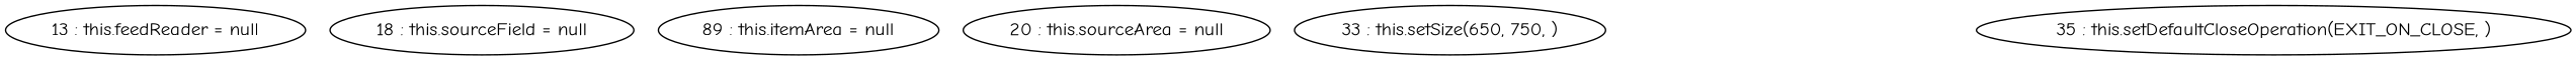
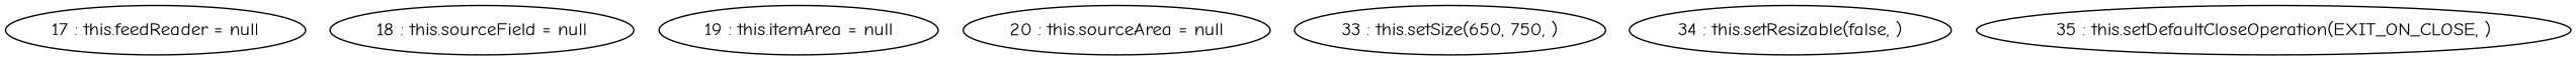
  digraph {
    fontname="Comic Neue"
    node [fontname="Comic Neue"]
-   "17 : this.feedReader = null" [label="13 : this.feedReader = null"]
+   "17 : this.feedReader = null"
    "18 : this.sourceField = null"
-   "19 : this.itemArea = null" [label="89 : this.itemArea = null"]
+   "19 : this.itemArea = null"
    "20 : this.sourceArea = null"
    "33 : this.setSize(650, 750, )"
+   "34 : this.setResizable(false, )"
    "35 : this.setDefaultCloseOperation(EXIT_ON_CLOSE, )"
  }
